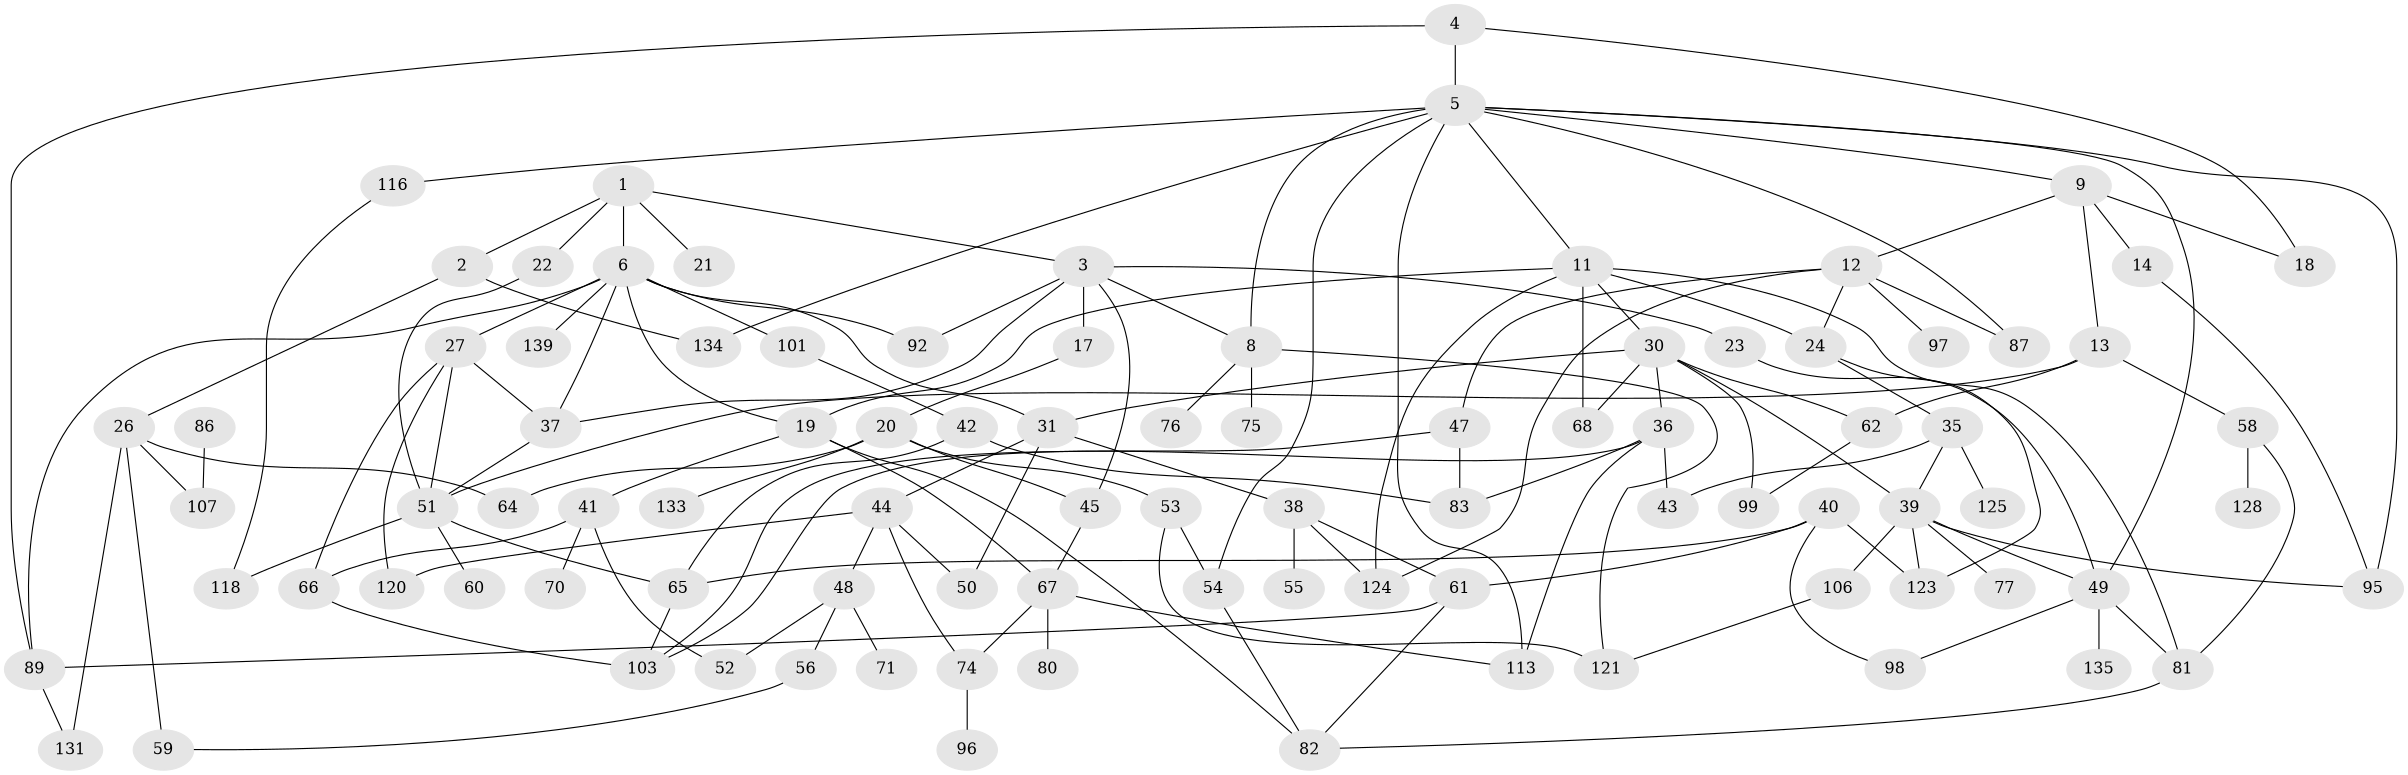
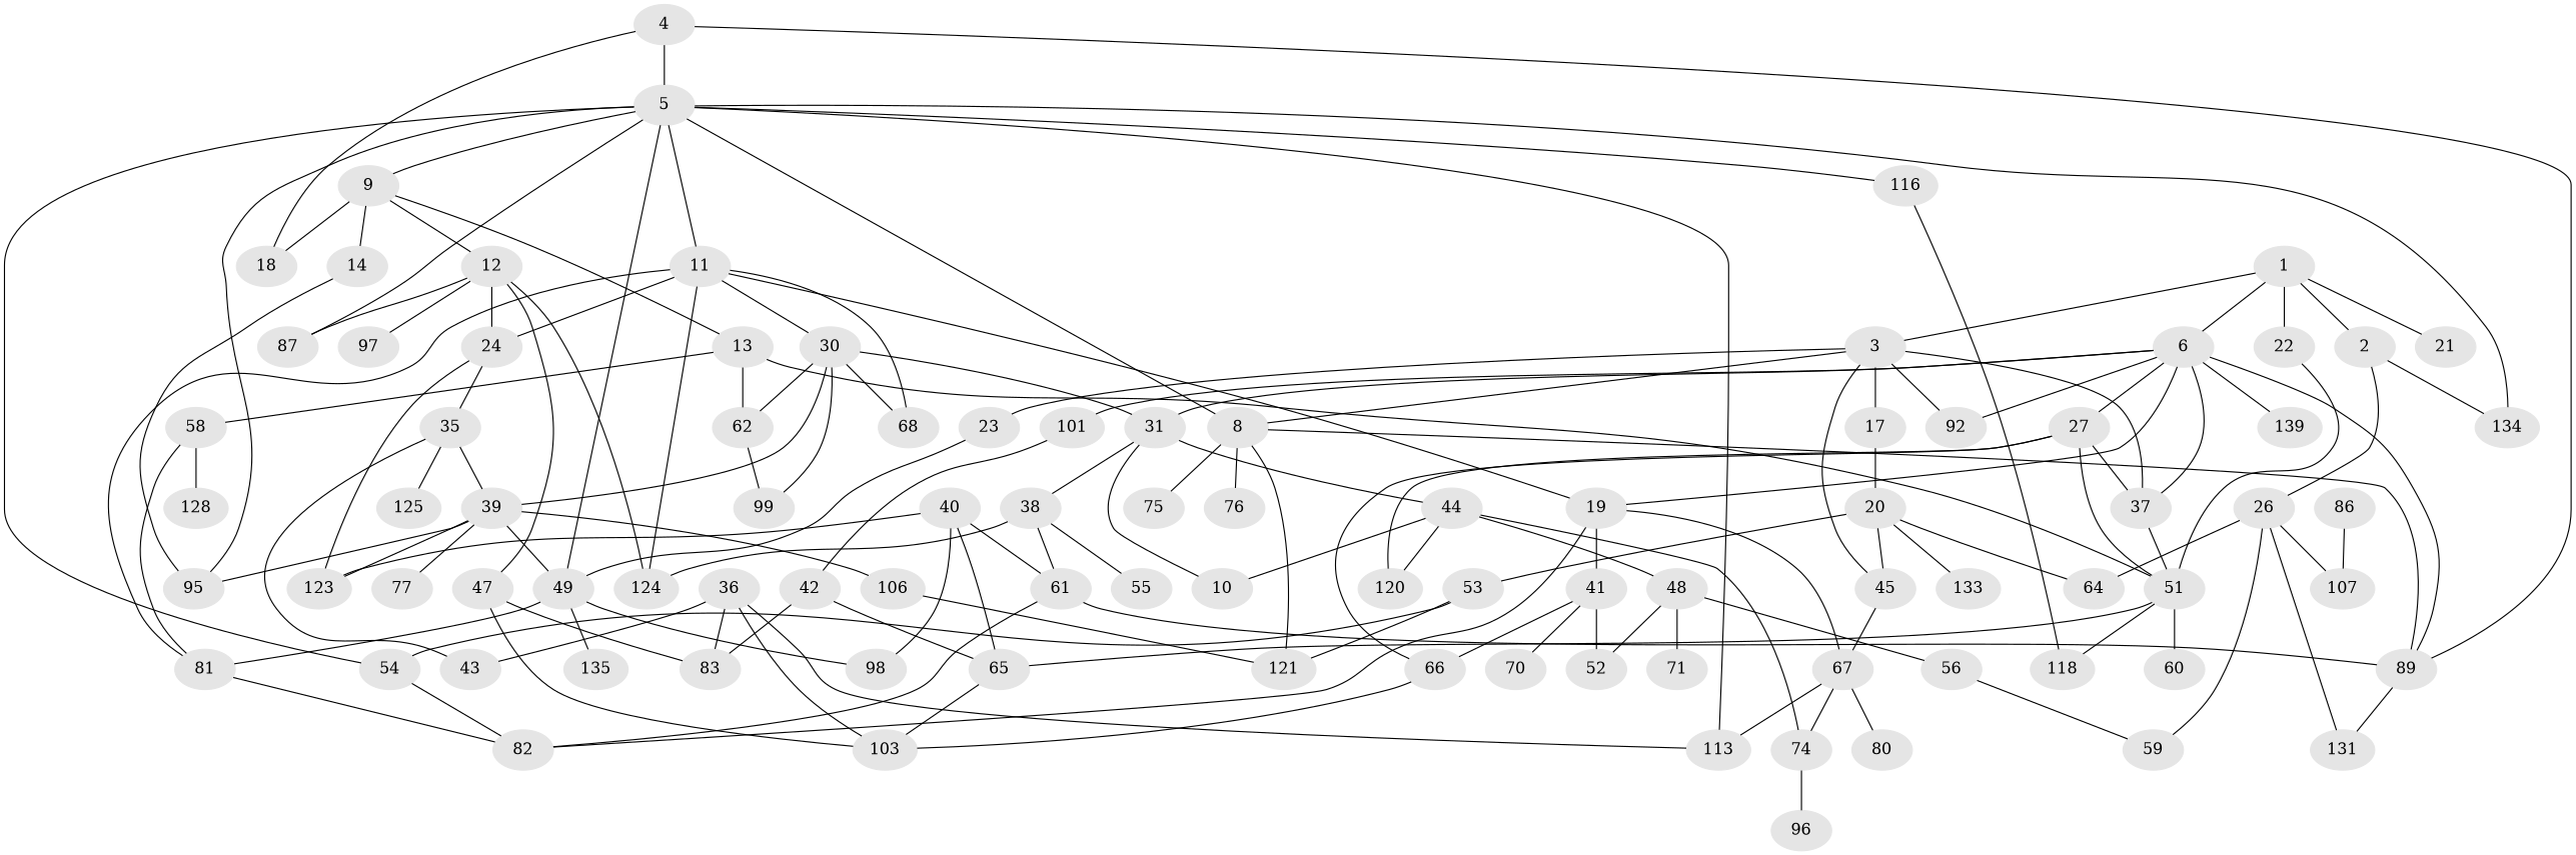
  graph {
    node [color=gray90 style=filled]
    2 [super="+108"]
    26 [super="+34"]
    134 [super="+136"]
    1
    3 [super="+10"]
    6 [super="+25"]
    21
    22
    8 [super="+28"]
    17
    23
    37
    45 [super="+91"]
    92
    89 [super="+129"]
    19
    27 [super="+111"]
    31
    101
    139
    51 [super="+110"]
    5 [super="+7"]
    4
    18 [super="+46"]
    64 [super="+132"]
    59
    107
    131
    75
    76
    121
    20 [super="+33"]
    49 [super="+90"]
    67 [super="+78"]
    9 [super="+137"]
    11
    54 [super="+63"]
    87
    95
    113 [super="+130"]
    116 [super="+127"]
    12 [super="+16"]
    13 [super="+15"]
    14 [super="+88"]
    24 [super="+119"]
    30 [super="+32"]
    68 [super="+102"]
    81 [super="+138"]
    124
    98
    135
    82 [super="+112"]
    118
    41
    66 [super="+93"]
    120 [super="+126"]
    38 [super="+57"]
    44 [super="+85"]
-   50
+   50 [label=10]
    83 [super="+114"]
    42
    65 [super="+72"]
    56 [super="+69"]
    47
    97
    58 [super="+122"]
    62
    35 [super="+100"]
    123
    36 [super="+105"]
    39 [super="+73"]
    99
    103 [super="+115"]
    60
    128
    53 [super="+117"]
    133
    52
    70 [super="+104"]
    74
    80
    43
    125
    40 [super="+79"]
    61 [super="+94"]
    86 [super="+109"]
    77
    106
    55
    48 [super="+84"]
    71
    96
    2 -- 26
    2 -- 134
    26 -- 64
    26 -- 59
    26 -- 107
    26 -- 131
    1 -- 2
    1 -- 3
    1 -- 6
    1 -- 21
    1 -- 22
    3 -- 8
    3 -- 17
    3 -- 23
    3 -- 37
    3 -- 45
    3 -- 92
    6 -- 37
    6 -- 92
    6 -- 89
    6 -- 19
    6 -- 27
    6 -- 31
    6 -- 101
    6 -- 139
    22 -- 51
+   8 -- 89
    8 -- 75
    8 -- 76
    8 -- 121
    17 -- 20
    23 -- 49
    37 -- 51
    45 -- 67
    89 -- 131
    19 -- 67
    19 -- 82
    19 -- 41
    27 -- 37
    27 -- 51
    27 -- 66
    27 -- 120
    31 -- 38
    31 -- 44
    31 -- 50
    101 -- 42
    51 -- 118
    51 -- 65
    51 -- 60
    5 -- 134
    5 -- 8
    5 -- 49
    5 -- 9
    5 -- 11
    5 -- 54
    5 -- 87
    5 -- 95
    5 -- 113
    5 -- 116
    4 -- 89
    4 -- 5
    4 -- 18
    20 -- 45 [weight=2]
    20 -- 64
    20 -- 53
    20 -- 133
    49 -- 81
    49 -- 98
    49 -- 135
    67 -- 113
    67 -- 74
    67 -- 80
    9 -- 18
    9 -- 12
    9 -- 13
    9 -- 14
    11 -- 19
    11 -- 24
    11 -- 30
    11 -- 68
    11 -- 81
    11 -- 124
    54 -- 82
    116 -- 118
    12 -- 87
    12 -- 24
    12 -- 124
    12 -- 47
    12 -- 97
    13 -- 51
    13 -- 58
    13 -- 62
    14 -- 95
    24 -- 35
    24 -- 123
    30 -- 31
    30 -- 68
    30 -- 62
-   30 -- 36
    30 -- 39
    30 -- 99
    81 -- 82
    41 -- 66
    41 -- 52
    41 -- 70
    66 -- 103
    38 -- 124
    38 -- 61
    38 -- 55
    44 -- 120
    44 -- 50
    44 -- 74
    44 -- 48
    42 -- 83
    42 -- 65
    65 -- 103
    56 -- 59
    47 -- 83
    47 -- 103
    58 -- 81
    58 -- 128
    62 -- 99
    35 -- 39
    35 -- 43
    35 -- 125
    36 -- 113
    36 -- 83
    36 -- 103
    36 -- 43
    39 -- 49
    39 -- 95
    39 -- 123
    39 -- 77
    39 -- 106
    53 -- 121
    53 -- 54
    74 -- 96
    40 -- 98
    40 -- 65
    40 -- 123
    40 -- 61
    61 -- 89
    61 -- 82
    86 -- 107
    106 -- 121
    48 -- 56
    48 -- 52
    48 -- 71
  }
